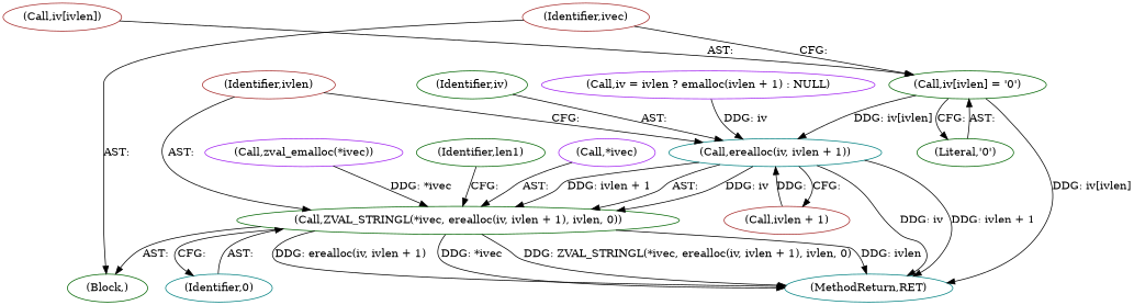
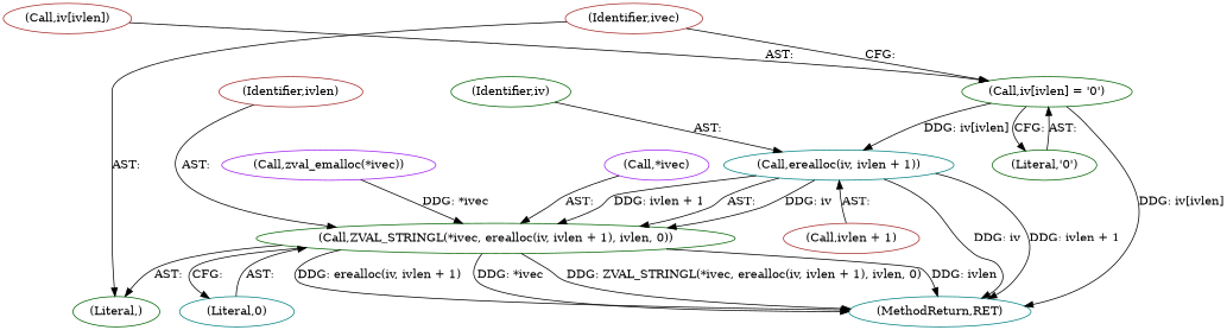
  digraph {
    node [color=darkgreen]
    n1 [label="(Call,iv[ivlen] = '\0')"]
    n2 [color=teal label="(Call,erealloc(iv, ivlen + 1))"]
    n3 [color=teal label="(MethodReturn,RET)"]
    n4 [label="(Literal,'\0')"]
    n5 [label="(Call,ZVAL_STRINGL(*ivec, erealloc(iv, ivlen + 1), ivlen, 0))"]
    n6 [color=brown label="(Call,ivlen + 1)"]
-   n7 [label="(Block,)"]
-   n8 [color=teal label="(Identifier,0)"]
+   n7 [label="(Literal,)"]
+   n8 [color=teal label="(Literal,0)"]
    n9 [color=brown label="(Call,iv[ivlen])"]
-   n10 [label="(Identifier,len1)"]
    n11 [label="(Identifier,iv)"]
    n12 [color=purple label="(Call,*ivec)"]
    n13 [color=brown label="(Identifier,ivec)"]
-   n14 [color=purple label="(Call,iv = ivlen ? emalloc(ivlen + 1) : NULL)"]
    n15 [color=purple label="(Call,zval_emalloc(*ivec))"]
    n16 [color=brown label="(Identifier,ivlen)"]
    n1 -> n2 [label="DDG: iv[ivlen]"]
    n1 -> n3 [label="DDG: iv[ivlen]"]
    n1 -> n4 [label="CFG: "]
    n2 -> n3 [label="DDG: iv"]
    n2 -> n3 [label="DDG: ivlen + 1"]
    n2 -> n5 [label="AST: "]
    n2 -> n5 [label="DDG: iv"]
    n2 -> n5 [label="DDG: ivlen + 1"]
-   n2 -> n6 [label="CFG: "]
    n4 -> n1 [label="AST: "]
    n5 -> n3 [label="DDG: ZVAL_STRINGL(*ivec, erealloc(iv, ivlen + 1), ivlen, 0)"]
    n5 -> n3 [label="DDG: ivlen"]
    n5 -> n3 [label="DDG: erealloc(iv, ivlen + 1)"]
    n5 -> n3 [label="DDG: *ivec"]
    n5 -> n7 [label="AST: "]
    n5 -> n8 [label="CFG: "]
-   n6 -> n2 [label="DDG: "]
+   n6 -> n2 [label="AST: "]
    n8 -> n5 [label="AST: "]
    n9 -> n1 [label="AST: "]
-   n10 -> n5 [label="CFG: "]
    n11 -> n2 [label="AST: "]
    n12 -> n5 [label="AST: "]
    n13 -> n1 [label="CFG: "]
    n13 -> n7 [label="AST: "]
-   n14 -> n2 [label="DDG: iv"]
    n15 -> n5 [label="DDG: *ivec"]
-   n16 -> n2 [label="CFG: "]
    n16 -> n5 [label="AST: "]
  }
